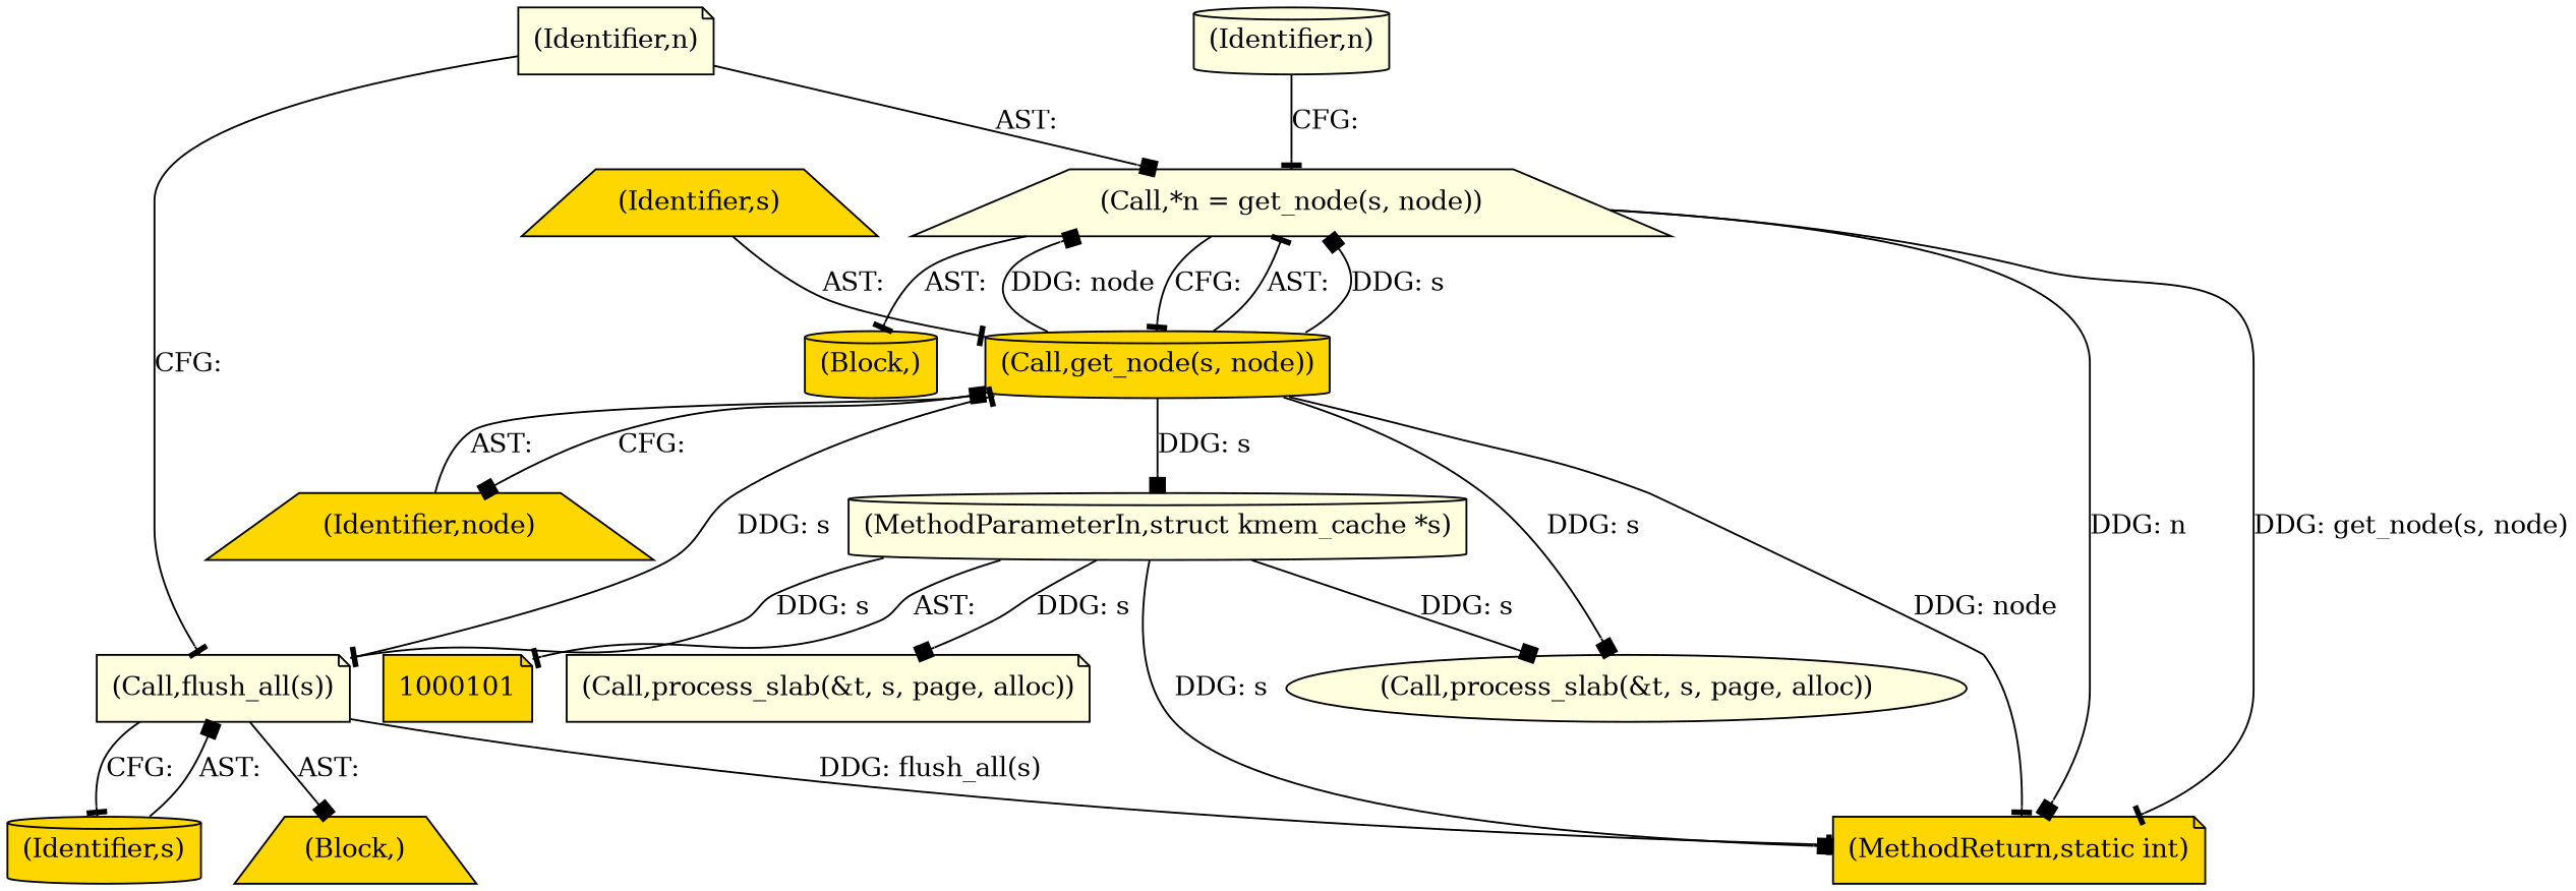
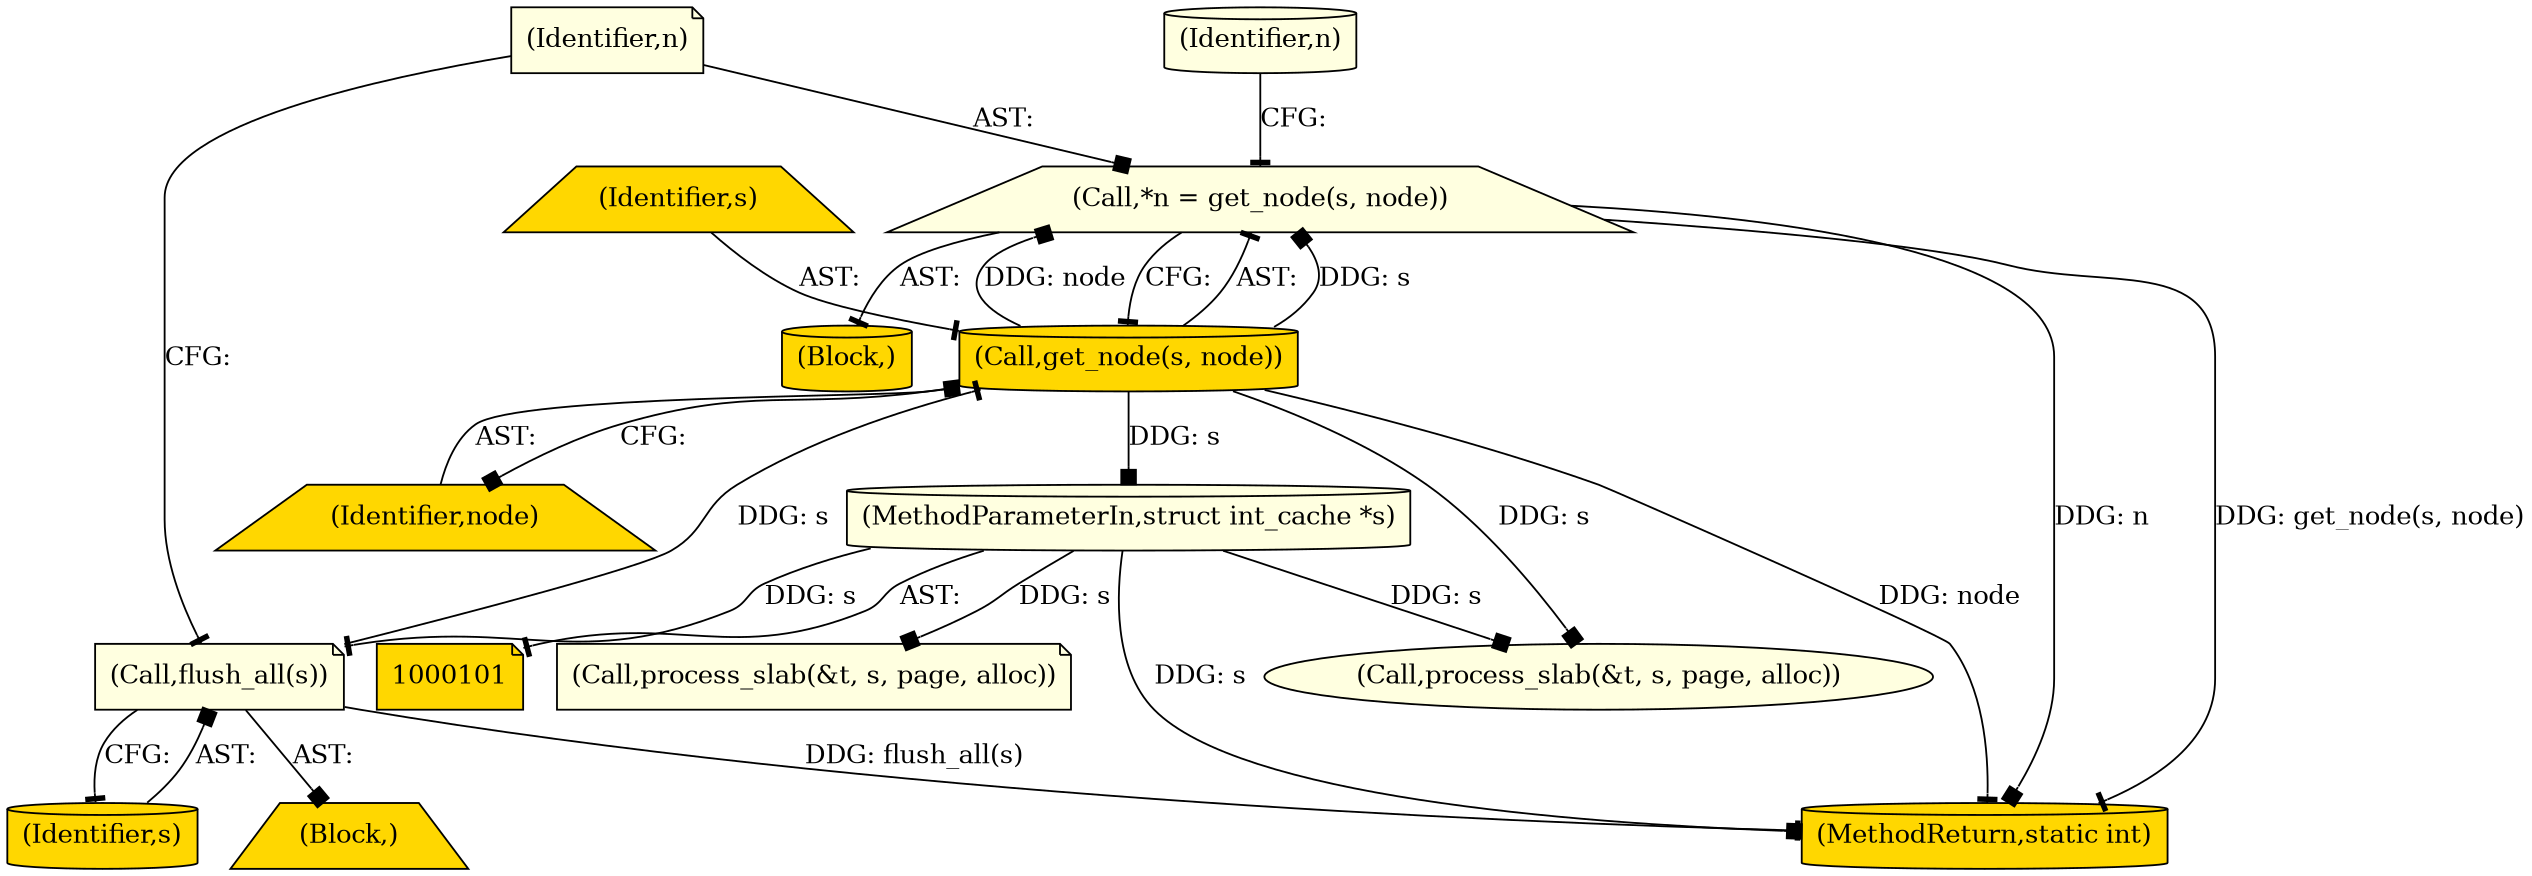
  digraph {
    node [fillcolor=gold shape=cylinder style=filled]
    edge [arrowhead=tee]
    n1 [fillcolor=lightyellow label="(Call,*n = get_node(s, node))" shape=trapezium]
    n2 [label="(Call,get_node(s, node))"]
-   n3 [label="(MethodReturn,static int)" shape=note]
+   n3 [label="(MethodReturn,static int)"]
    n4 [label="(Block,)"]
    n5 [fillcolor=lightyellow label="(Call,process_slab(&t, s, page, alloc))" shape=ellipse]
    n6 [label="(Identifier,node)" shape=trapezium]
-   n7 [fillcolor=lightyellow label="(MethodParameterIn,struct kmem_cache *s)"]
+   n7 [fillcolor=lightyellow label="(MethodParameterIn,struct int_cache *s)"]
    n8 [fillcolor=lightyellow label="(Call,flush_all(s))" shape=note]
    n9 [label="(Identifier,s)"]
    n10 [label="(Block,)" shape=trapezium]
    n11 [fillcolor=lightyellow label="(Call,process_slab(&t, s, page, alloc))" shape=note]
    1000101 [shape=note]
    n13 [fillcolor=lightyellow label="(Identifier,n)" shape=note]
    n14 [fillcolor=lightyellow label="(Identifier,n)"]
    n15 [label="(Identifier,s)" shape=trapezium]
    n1 -> n2 [label="CFG: "]
    n1 -> n3 [arrowhead=box label="DDG: n"]
    n1 -> n3 [label="DDG: get_node(s, node)"]
    n1 -> n4 [label="AST: "]
    n2 -> n1 [label="AST: "]
    n2 -> n1 [arrowhead=box label="DDG: s"]
    n2 -> n1 [arrowhead=box label="DDG: node"]
    n2 -> n3 [label="DDG: node"]
    n2 -> n5 [arrowhead=box label="DDG: s"]
    n2 -> n6 [arrowhead=box label="CFG: "]
    n2 -> n7 [arrowhead=box label="DDG: s"]
    n6 -> n2 [arrowhead=box label="AST: "]
    n7 -> n3 [arrowhead=box label="DDG: s"]
    n7 -> n5 [arrowhead=box label="DDG: s"]
    n7 -> n8 [label="DDG: s"]
    n7 -> n11 [arrowhead=box label="DDG: s"]
    n7 -> 1000101 [label="AST: "]
    n8 -> n2 [label="DDG: s"]
    n8 -> n3 [label="DDG: flush_all(s)"]
    n8 -> n9 [label="CFG: "]
    n8 -> n10 [arrowhead=box label="AST: "]
    n9 -> n8 [arrowhead=box label="AST: "]
    n13 -> n1 [arrowhead=box label="AST: "]
    n13 -> n8 [label="CFG: "]
    n14 -> n1 [label="CFG: "]
    n15 -> n2 [label="AST: "]
  }
